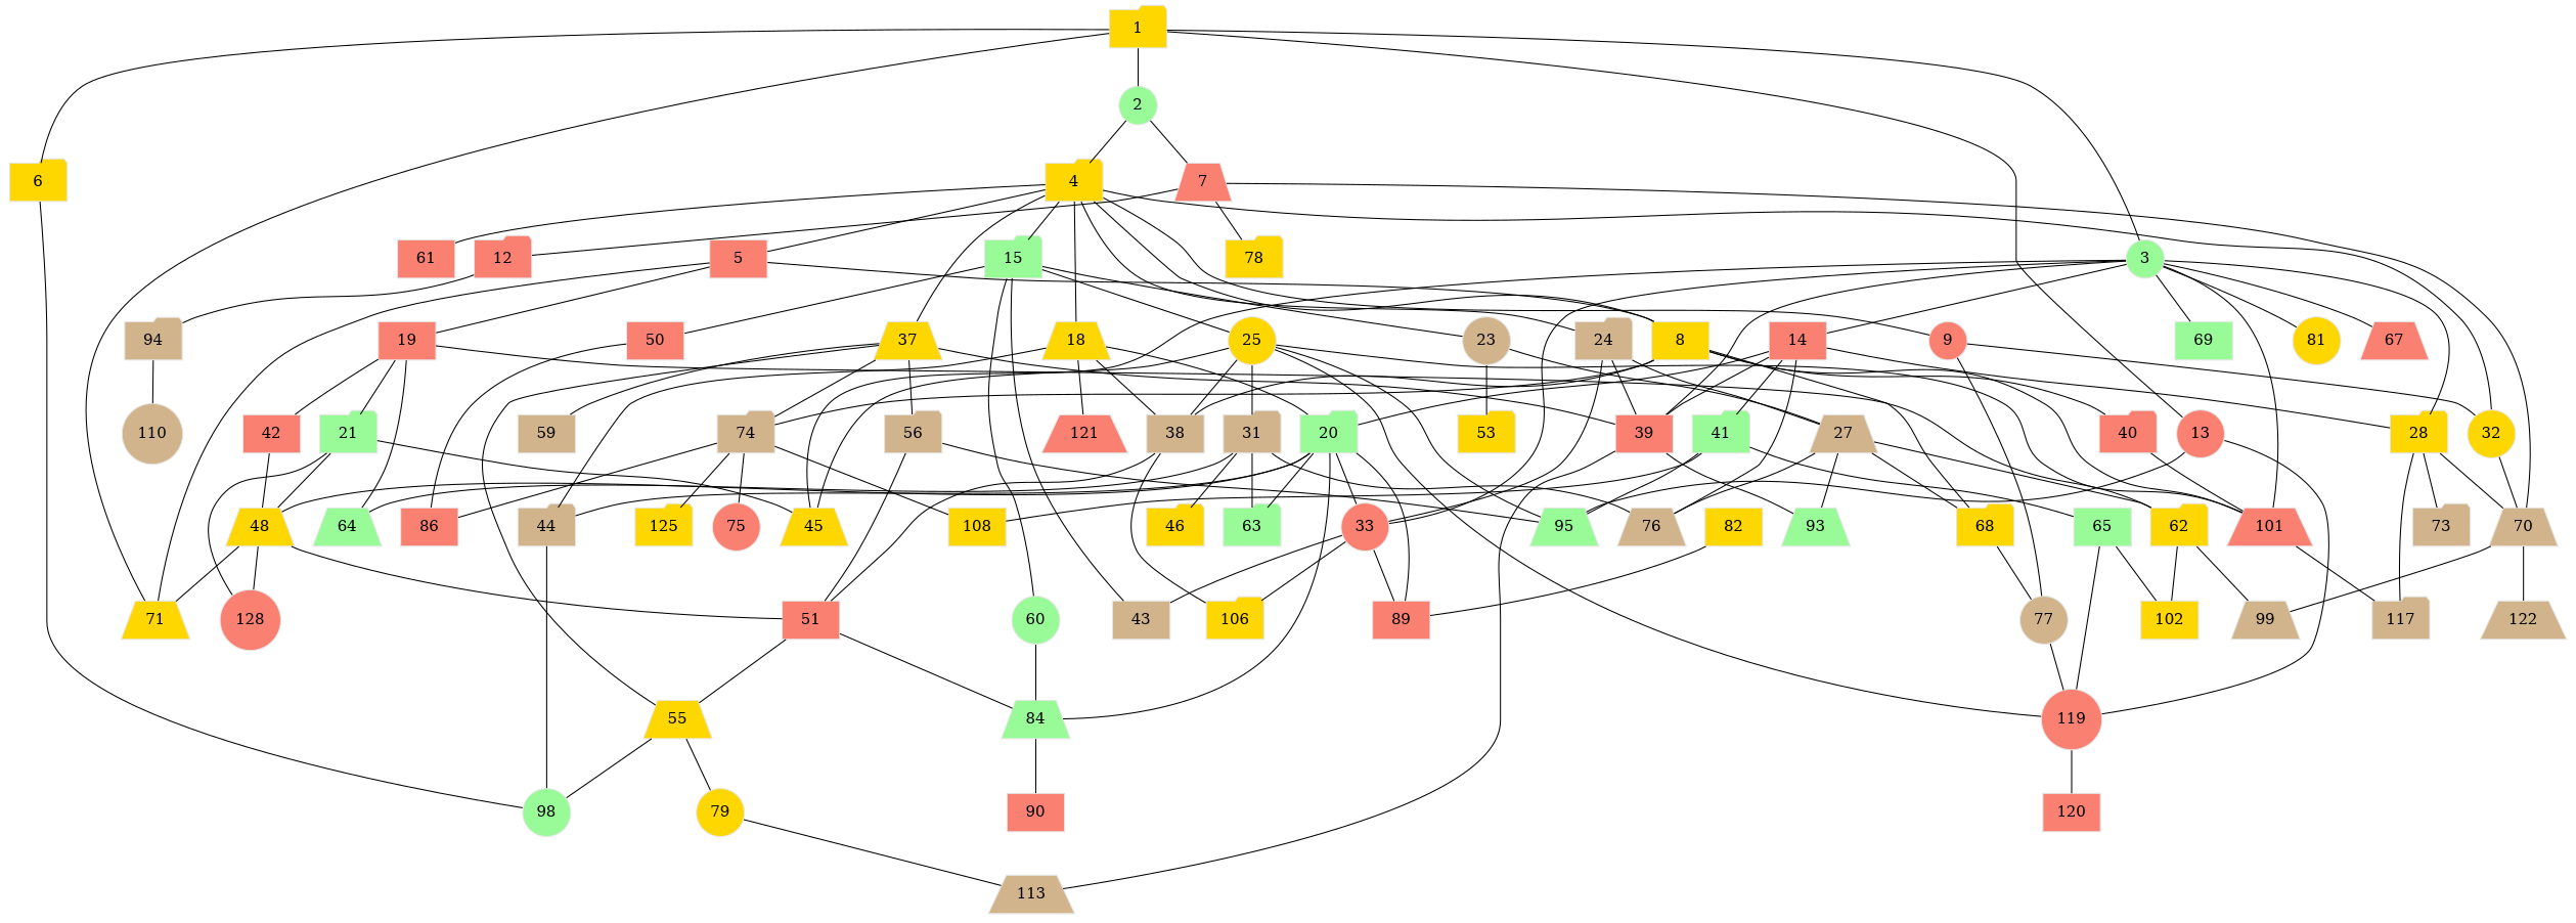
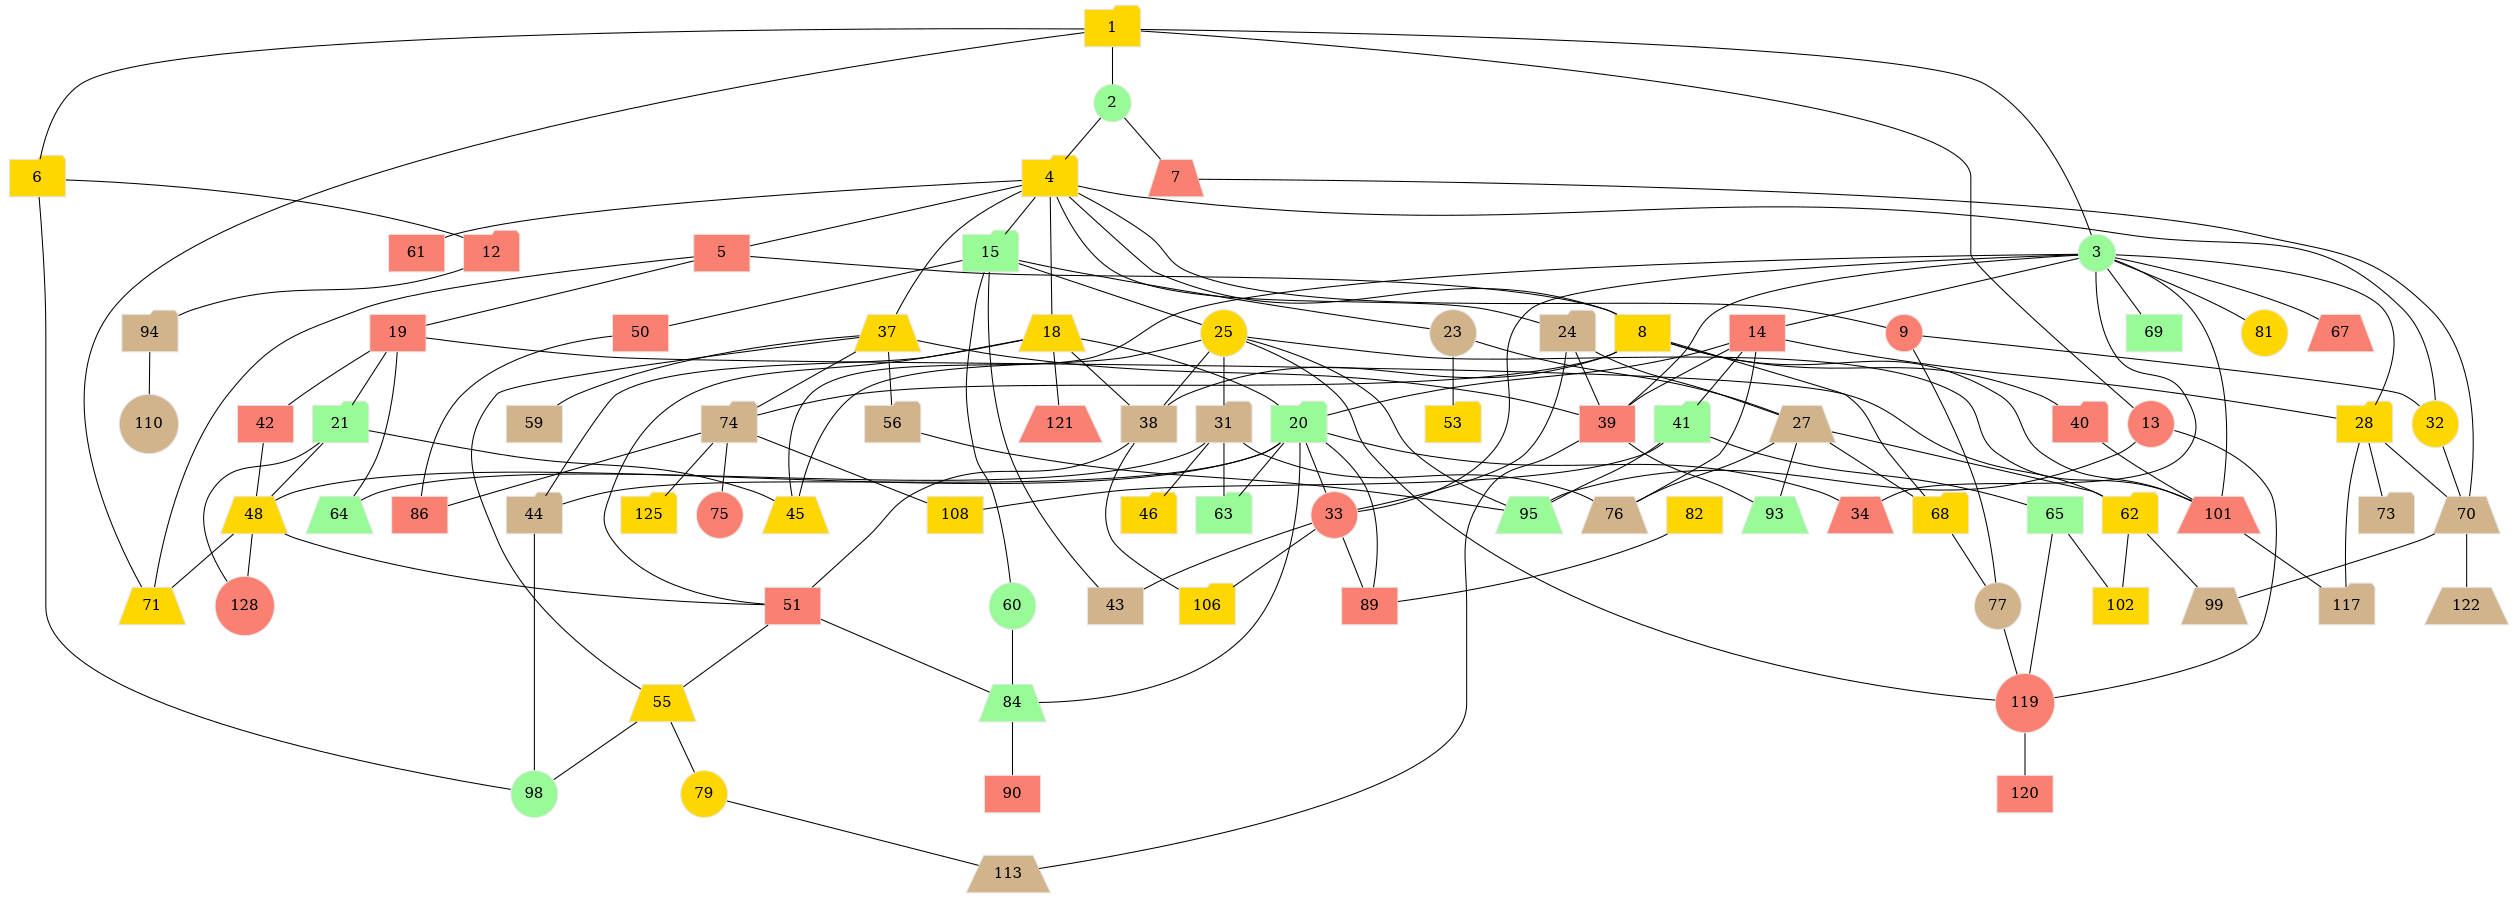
  graph {
    node [color=gray90 fillcolor=gold shape=folder style=filled]
    2 [fillcolor=palegreen shape=circle]
    1
    3 [fillcolor=palegreen shape=circle super="+29"]
    6
    13 [fillcolor=salmon shape=circle super="+126"]
    71 [shape=trapezium]
    4 [super="+22"]
    7 [fillcolor=salmon shape=trapezium super="+16"]
    14 [fillcolor=salmon shape=box super="+36"]
    28 [super="+111"]
    33 [fillcolor=salmon shape=circle super="+58"]
+   34 [fillcolor=salmon shape=trapezium]
    39 [fillcolor=salmon shape=box super="+130"]
    45 [shape=trapezium super="+96"]
    67 [fillcolor=salmon shape=trapezium]
    69 [fillcolor=palegreen shape=box]
    81 [shape=circle]
    101 [fillcolor=salmon shape=trapezium super="+114"]
    98 [fillcolor=palegreen shape=circle]
    119 [fillcolor=salmon shape=circle super="+127"]
    95 [fillcolor=palegreen shape=trapezium super="+118"]
    5 [fillcolor=salmon shape=box super="+107"]
    8 [shape=box super="+26"]
    9 [fillcolor=salmon shape=circle super="+10"]
    15 [fillcolor=palegreen super="+17"]
    18 [shape=trapezium super="+112"]
    24 [fillcolor=tan super="+103"]
    32 [shape=circle]
    37 [shape=trapezium super="+49"]
    61 [fillcolor=salmon shape=box]
    12 [fillcolor=salmon super="+57"]
    70 [fillcolor=tan shape=trapezium super="+83"]
-   78
    20 [fillcolor=palegreen super="+47"]
    41 [fillcolor=palegreen super="+131"]
    76 [fillcolor=tan shape=trapezium super="+105"]
    73 [fillcolor=tan]
    117 [fillcolor=tan]
    43 [fillcolor=tan shape=box]
    89 [fillcolor=salmon shape=box]
    106
    93 [fillcolor=palegreen shape=trapezium super="+97"]
    113 [fillcolor=tan shape=trapezium]
    19 [fillcolor=salmon shape=box]
    38 [fillcolor=tan shape=box super="+52"]
    40 [fillcolor=salmon]
    68 [super="+124"]
    74 [fillcolor=tan super="+85"]
    77 [fillcolor=tan shape=circle super="+132"]
    23 [fillcolor=tan shape=circle]
    25 [shape=circle super="+104"]
    50 [fillcolor=salmon shape=box]
    60 [fillcolor=palegreen shape=circle super="+116"]
    44 [fillcolor=tan super="+54"]
    51 [fillcolor=salmon shape=box super="+87"]
    121 [fillcolor=salmon shape=trapezium]
    27 [fillcolor=tan shape=trapezium super="+30"]
    55 [shape=trapezium super="+123"]
    56 [fillcolor=tan]
    59 [fillcolor=tan shape=box]
    21 [fillcolor=palegreen super="+91"]
    42 [fillcolor=salmon shape=box super="+92"]
    62 [super="+100"]
    64 [fillcolor=palegreen shape=trapezium super="+66"]
    94 [fillcolor=tan]
    99 [fillcolor=tan shape=trapezium]
    122 [fillcolor=tan shape=trapezium]
    108 [shape=box]
    86 [fillcolor=salmon shape=box]
    75 [fillcolor=salmon shape=circle]
    125
    82 [shape=box]
    120 [fillcolor=salmon shape=box]
    110 [fillcolor=tan shape=circle]
    48 [shape=trapezium super="+115"]
    63 [fillcolor=palegreen]
    84 [fillcolor=palegreen shape=trapezium super="+88"]
    65 [fillcolor=palegreen shape=box super="+129"]
    53
    31 [fillcolor=tan super="+109"]
    128 [fillcolor=salmon shape=circle]
    102 [shape=box]
    90 [fillcolor=salmon shape=box]
    46
    79 [shape=circle]
    2 -- 4
    2 -- 7
    1 -- 2
    1 -- 3
    1 -- 6
    1 -- 13
    1 -- 71
    3 -- 14
    3 -- 28
    3 -- 33
+   3 -- 34
    3 -- 39
    3 -- 45
    3 -- 67
    3 -- 69
    3 -- 81
    3 -- 101
    6 -- 98
    13 -- 119
    13 -- 95
    4 -- 5
    4 -- 8
    4 -- 9
    4 -- 15
    4 -- 18
    4 -- 24
    4 -- 32
    4 -- 37 [weight=2]
    4 -- 61
-   7 -- 12
+   6 -- 12
    7 -- 70
-   7 -- 78
    14 -- 28
    14 -- 39
    14 -- 20
    14 -- 41
    14 -- 76
    28 -- 70
    28 -- 73
    28 -- 117
    33 -- 43
    33 -- 89
    33 -- 106
    39 -- 93
    39 -- 113
    101 -- 117
    119 -- 120
    5 -- 71
    5 -- 8
    5 -- 19
    8 -- 101
    8 -- 38
    8 -- 40
    8 -- 68
    8 -- 74
    9 -- 32
    9 -- 77
    15 -- 43
    15 -- 23
    15 -- 25
    15 -- 50
    15 -- 60
    18 -- 20
    18 -- 38
    18 -- 44
-   56 -- 51
+   18 -- 51
    18 -- 121
    24 -- 33
    24 -- 39
    24 -- 27
    32 -- 70
    37 -- 39
    37 -- 74
    37 -- 55
    37 -- 56
    37 -- 59
    12 -- 94
    70 -- 99
    70 -- 122
    20 -- 33
+   20 -- 34
    20 -- 89
    20 -- 44
    20 -- 48
    20 -- 63
    20 -- 84
    41 -- 95
    41 -- 108
    41 -- 65 [weight=2]
    19 -- 21
    19 -- 42
    19 -- 62
    19 -- 64
    38 -- 106
    38 -- 51
    40 -- 101
    68 -- 77
    74 -- 108
    74 -- 86
    74 -- 75
    74 -- 125
    77 -- 119
    23 -- 27
    23 -- 53
    25 -- 45
    25 -- 101
    25 -- 119
    25 -- 95
    25 -- 38
    25 -- 31
    50 -- 86
    60 -- 84
    44 -- 98
    51 -- 55
    51 -- 84
    27 -- 76
    27 -- 93
    27 -- 68
    27 -- 62
    55 -- 98
    55 -- 79
    56 -- 95
    21 -- 45
    21 -- 48
    21 -- 128
    42 -- 48 [weight=2]
    62 -- 99
    62 -- 102
    94 -- 110
    82 -- 89
    48 -- 71
    48 -- 51
    48 -- 128
    84 -- 90
    65 -- 119
    65 -- 102
    31 -- 76
    31 -- 64
    31 -- 63
    31 -- 46
    79 -- 113
  }
